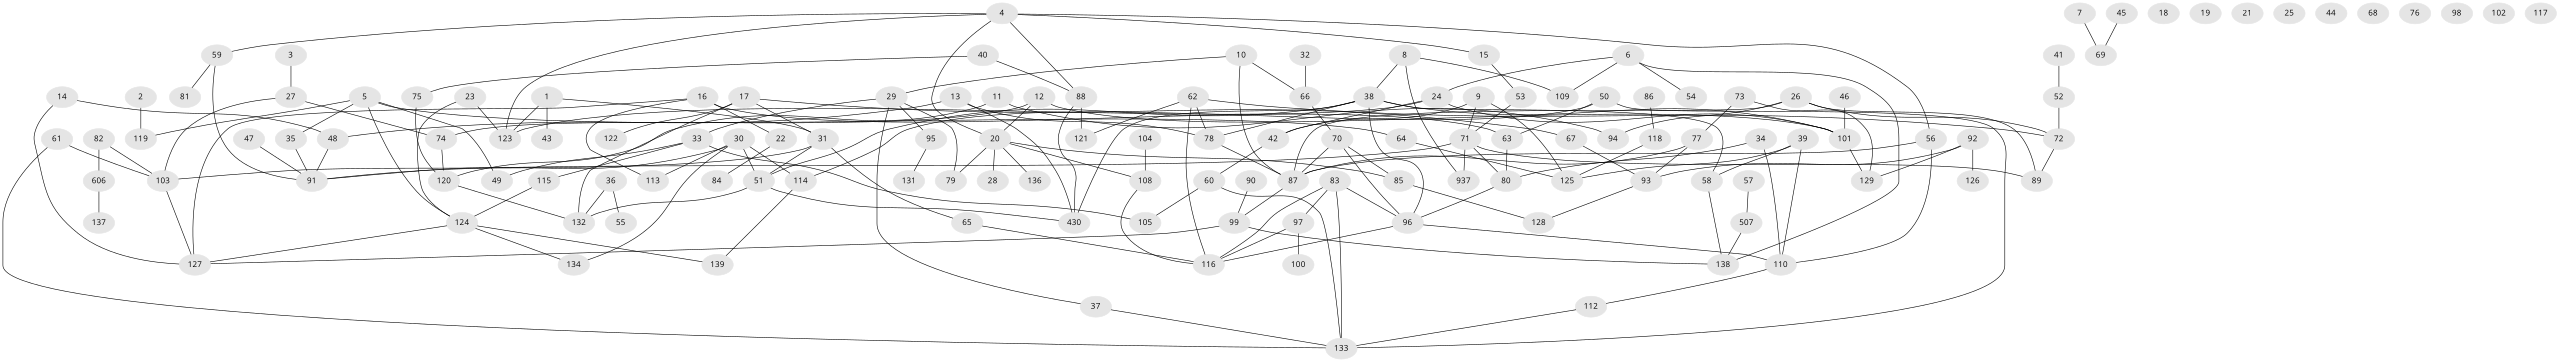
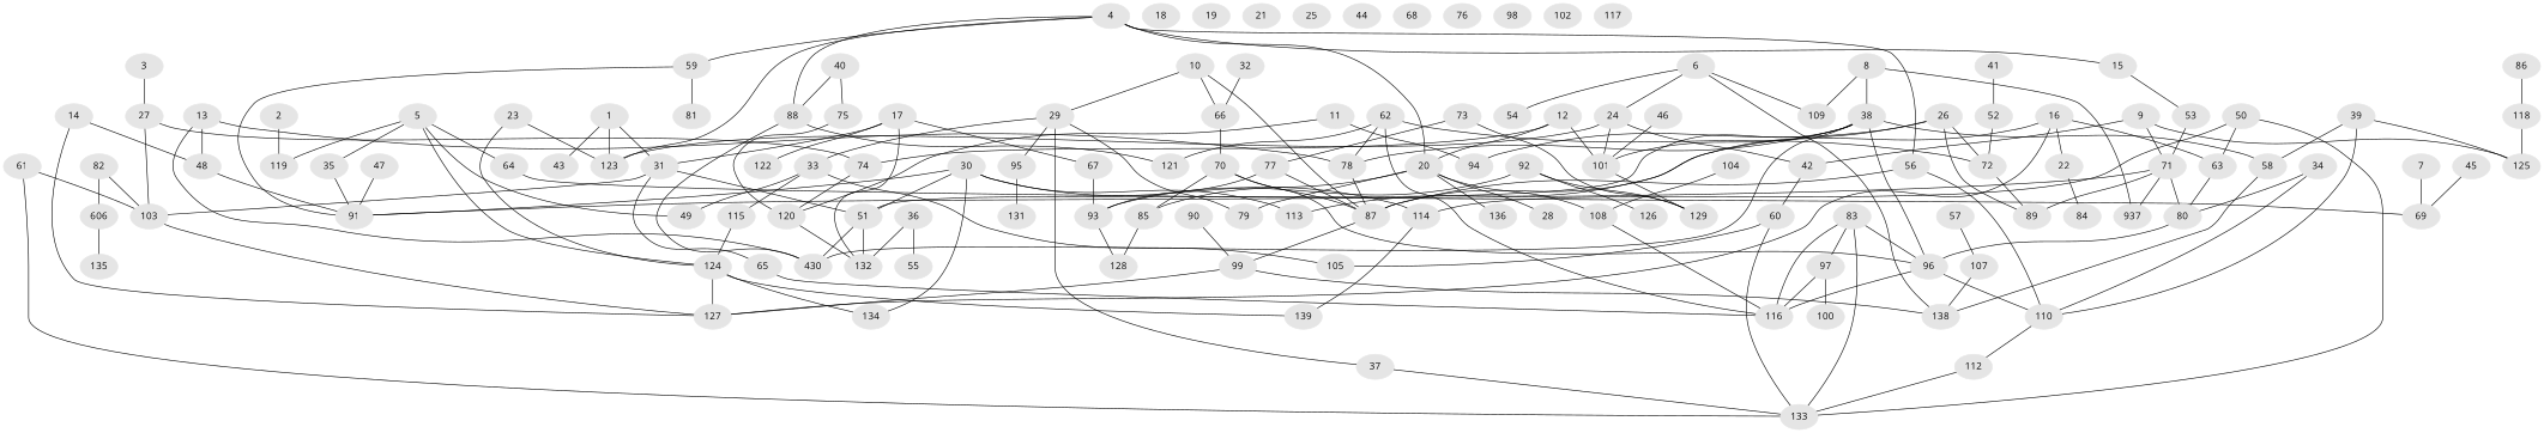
  graph {
    fontname="Open Sans"
    node [color=gray90 fontname="Open Sans" style=filled]
    edge [fontname="Open Sans"]
    1
    31
    43
    123
    103
    51
    65
    2
    119
    3
    27
    74
    4
    15
    20
    56
    59
    88
    53
    28
    79
    85
    108
    136
    87
    110
    91
    81
    n29 [label=430]
    121
    5
    35
    49
    64
    124
    69
    127
    134
    139
    6
    24
    54
    109
    138
    42
    101
    7
    8
    38
    n50 [label=937]
    78
    58
    96
    9
    71
    125
    60
    89
    80
    10
    29
    66
    33
    37
    95
    70
    99
    11
    94
    120
    132
    12
    129
    13
    48
    14
    16
    22
    63
    113
    84
    17
    67
    122
    93
    18
    19
    128
    116
    21
    23
    25
    26
    72
    105
    115
    133
    131
    30
    114
    32
    34
    112
    36
    55
    39
    40
    75
    41
    52
    44
    45
    46
    47
    50
    57
-   107 [label=507]
+   107
    61
    62
    68
    73
    77
    76
    82
    n125 [label=606]
-   135 [label=137]
+   135
    83
    97
    100
    86
    118
    90
    92
    126
    98
    102
    104
    117
    1 -- 31
    1 -- 43
    1 -- 123
    31 -- 103
    31 -- 51
    31 -- 65
    103 -- 127
    51 -- n29
    51 -- 132
    65 -- 116
    2 -- 119
    3 -- 27
    27 -- 103
    27 -- 74
    74 -- 120
    4 -- 123
    4 -- 15
    4 -- 20
    4 -- 56
    4 -- 59
    4 -- 88
    15 -- 53
    20 -- 28
    20 -- 79
    20 -- 85
    20 -- 108
    20 -- 136
    56 -- 87
    56 -- 110
    59 -- 91
    59 -- 81
    88 -- n29
    88 -- 121
    53 -- 71
    85 -- 128
    108 -- 116
    87 -- 99
    110 -- 112
    5 -- 119
    5 -- 35
    5 -- 49
    5 -- 64
    5 -- 124
    35 -- 91
-   64 -- 125
+   64 -- 69
    124 -- 127
    124 -- 134
    124 -- 139
    6 -- 24
    6 -- 54
    6 -- 109
    6 -- 138
    24 -- 123
    24 -- 42
    24 -- 101
    42 -- 60
    101 -- 129
    7 -- 69
    8 -- 109
    8 -- 38
    8 -- n50
    38 -- 51
    38 -- n29
    38 -- 101
    38 -- 78
    38 -- 58
    38 -- 96
    78 -- 87
    58 -- 138
    96 -- 110
    96 -- 116
    9 -- 42
    9 -- 71
    9 -- 125
    71 -- 91
    71 -- n50
    71 -- 89
    71 -- 80
    60 -- 105
    60 -- 133
    80 -- 96
    10 -- 87
    10 -- 29
    10 -- 66
    29 -- 79
    29 -- 33
    29 -- 37
    29 -- 95
    66 -- 70
    33 -- 49
    33 -- 105
    33 -- 115
    37 -- 133
    95 -- 131
    70 -- 85
    70 -- 87
    70 -- 96
    99 -- 127
    99 -- 138
    11 -- 94
    11 -- 120
    120 -- 132
    12 -- 74
    12 -- 20
    12 -- 101
    13 -- n29
    13 -- 78
    13 -- 48
    48 -- 91
    14 -- 127
    14 -- 48
    16 -- 127
    16 -- 22
    16 -- 63
    16 -- 113
    22 -- 84
    63 -- 80
    17 -- 31
    17 -- 132
    17 -- 67
    17 -- 122
    67 -- 93
    93 -- 128
    23 -- 123
    23 -- 124
    26 -- 87
    26 -- 89
    26 -- 94
    26 -- 72
    72 -- 89
    115 -- 124
    30 -- 51
    30 -- 91
    30 -- 134
    30 -- 113
    30 -- 114
    114 -- 139
    32 -- 66
    34 -- 110
    34 -- 80
    112 -- 133
    36 -- 132
    36 -- 55
    39 -- 110
    39 -- 58
    39 -- 125
    40 -- 88
    40 -- 75
    75 -- 120
    41 -- 52
    52 -- 72
    45 -- 69
    46 -- 101
    47 -- 91
    50 -- 63
    50 -- 133
    50 -- 114
    57 -- 107
    107 -- 138
    61 -- 103
    61 -- 133
    62 -- 121
    62 -- 78
    62 -- 116
    62 -- 72
    73 -- 129
    73 -- 77
    77 -- 87
    77 -- 93
    82 -- 103
    82 -- n125
    n125 -- 135
    83 -- 96
    83 -- 116
    83 -- 133
    83 -- 97
    97 -- 116
    97 -- 100
    86 -- 118
    118 -- 125
    90 -- 99
    92 -- 129
    92 -- 93
    92 -- 126
    104 -- 108
  }
